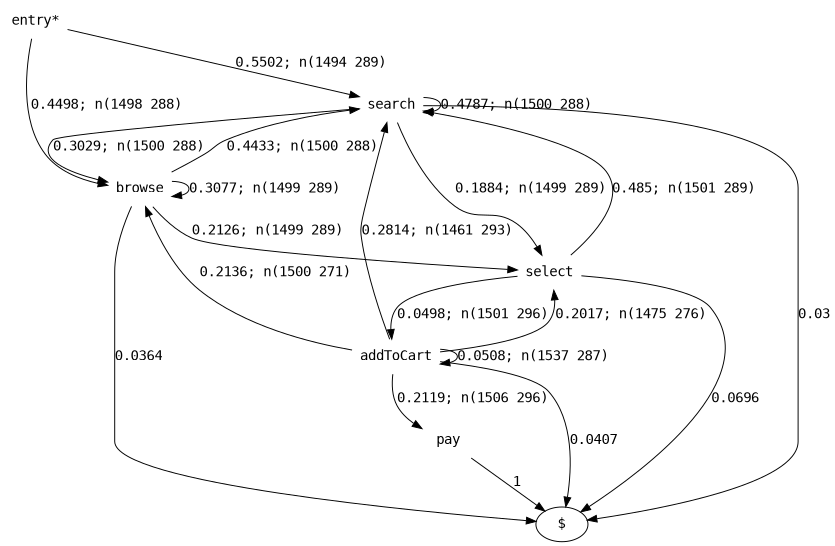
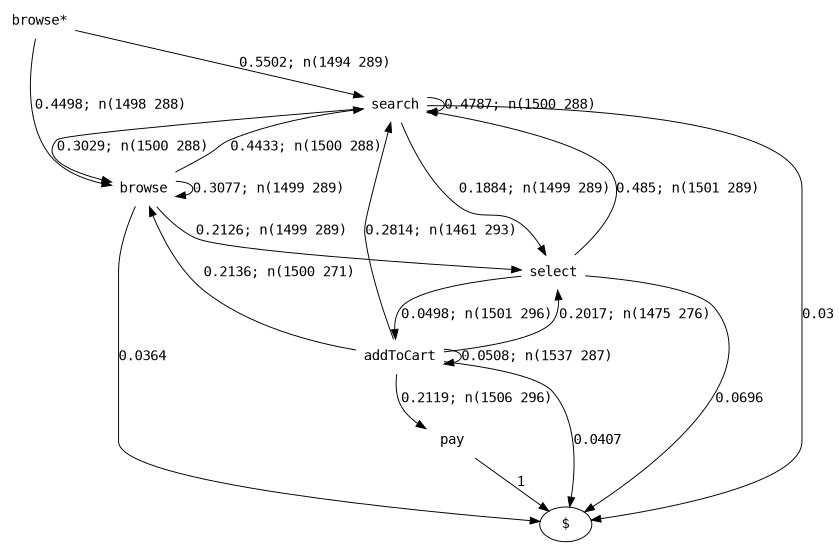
  digraph {
    fontname="DejaVu Sans Mono"
    node [fontname="DejaVu Sans Mono" shape=none]
    edge [fontname="DejaVu Sans Mono" style=solid]
-   n1 [label="entry*"]
+   n1 [label="browse*"]
    n2 [label=search]
    n3 [label=browse]
    n4 [label=select]
    "$" [shape=""]
    n6 [label=addToCart]
    n7 [label=pay]
    n1 -> n2 [label="0.5502; n(1494 289)"]
    n1 -> n3 [label="0.4498; n(1498 288)"]
    n2 -> n2 [label="0.4787; n(1500 288)"]
    n2 -> n3 [label="0.3029; n(1500 288)"]
    n2 -> n4 [label="0.1884; n(1499 289)"]
    n2 -> "$" [label=0.03]
    n3 -> n2 [label="0.4433; n(1500 288)"]
    n3 -> n3 [label="0.3077; n(1499 289)"]
    n3 -> n4 [label="0.2126; n(1499 289)"]
    n3 -> "$" [label=0.0364]
    n4 -> n2 [label="0.485; n(1501 289)"]
    n4 -> "$" [label=0.0696]
    n4 -> n6 [label="0.0498; n(1501 296)"]
    n6 -> n2 [label="0.2814; n(1461 293)"]
    n6 -> n3 [label="0.2136; n(1500 271)"]
    n6 -> n4 [label="0.2017; n(1475 276)"]
    n6 -> "$" [label=0.0407]
    n6 -> n6 [label="0.0508; n(1537 287)"]
    n6 -> n7 [label="0.2119; n(1506 296)"]
    n7 -> "$" [label=1]
  }
